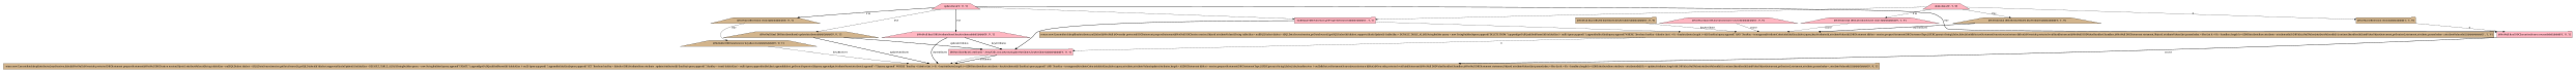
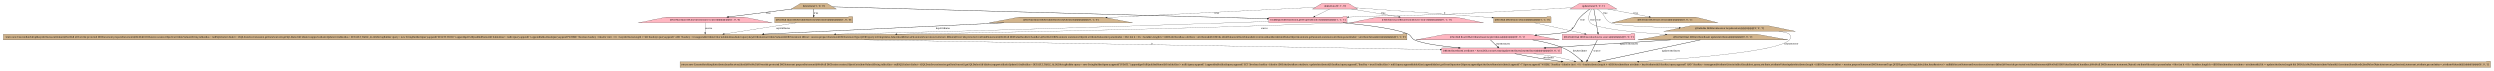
  digraph {
    fontname="Noto Serif"
    node [fillcolor=tan fontname="Noto Serif" shape=trapezium style=filled]
    edge [fontname="Noto Serif" style=solid]
    n1 [label="return new ExecuteBatchImpl(keyAttributes,null,false){@NotNull @Override protected DBCStatement prepareStatement(@NotNull DBCSession session,Object(( attributeValues){String tableAlias = nullSQLDialect dialect = ((SQLDataSource)session.getDataSource()).getSQLDialect()if (dialect.supportsAliasInUpdate()) {tableAlias = DEFAULT_TABLE_ALIAS}StringBuilder query = new StringBuilder()query.append(\"DELETE FROM \").append(getFullQualifiedName())if (tableAlias != null) {query.append(' ').append(tableAlias)}query.append(\"WHERE \")boolean hasKey = falsefor (int i = 0 i < keyAttributes.length i++){if (hasKey) query.append(\" AND \")hasKey = trueappendAttributeCriteria(tableAlias,dialect,query,keyAttributes(i(,attributeValues(i()}DBCStatement dbStat = session.prepareStatement(DBCStatementType.QUERY,query.toString(),false,false,false)dbStat.setStatementSource(source)return dbStat}@Override protected void bindStatement(@NotNull DBDValueHandler(( handlers,@NotNull DBCStatement statement,Object(( attributeValues){int paramIndex = 0for (int k = 0 k < handlers.length k++){DBSAttributeBase attribute = attributes(k(if (DBUtils.isNullValue(attributeValues(k()) {continue}handlers(k(.bindValueObject(statement.getSession(),statement,attribute,paramIndex++,attributeValues(k()}}}@@@4@@@['1', '1', '0']" shape=folder]
    n2 [fillcolor=lightpink label="DBSAttributeBase(( attributes = ArrayUtils.concatArrays(updateAttributes,keyAttributes)@@@4@@@['0', '0', '1']" shape=folder]
    n3 [label="return new ExecuteBatchImpl(attributes,keysReceiver,false){@NotNull @Override protected DBCStatement prepareStatement(@NotNull DBCSession session,Object(( attributeValues){String tableAlias = nullSQLDialect dialect = ((SQLDataSource)session.getDataSource()).getSQLDialect()if (dialect.supportsAliasInUpdate()) {tableAlias = DEFAULT_TABLE_ALIAS}StringBuilder query = new StringBuilder()query.append(\"UPDATE \").append(getFullQualifiedName())if (tableAlias != null) {query.append(' ').append(tableAlias)}query.append(\" SET \")boolean hasKey = falsefor (DBSAttributeBase attribute : updateAttributes){if (hasKey) query.append(\",\")hasKey = trueif (tableAlias != null) {query.append(tableAlias).append(dialect.getStructSeparator())}query.append(getAttributeName(attribute)).append(\"=?\")}query.append(\" WHERE \")hasKey = falsefor (int i = 0 i < keyAttributes.length i++){DBSAttributeBase attribute = keyAttributes(i(if (hasKey) query.append(\" AND \")hasKey = trueappendAttributeCriteria(tableAlias,dialect,query,attribute,attributeValues(updateAttributes.length + i()}DBCStatement dbStat = session.prepareStatement(DBCStatementType.QUERY,query.toString(),false,false,keysReceiver != null)dbStat.setStatementSource(source)return dbStat}@Override protected void bindStatement(@NotNull DBDValueHandler(( handlers,@NotNull DBCStatement statement,Object(( attributeValues){int paramIndex = 0for (int k = 0 k < handlers.length k++){DBSAttributeBase attribute = attributes(k(if (k >= updateAttributes.length && DBUtils.isNullValue(attributeValues(k()) {continue}handlers(k(.bindValueObject(statement.getSession(),statement,attribute,paramIndex++,attributeValues(k()}}}@@@5@@@['0', '0', '1']" shape=folder]
    n4 [fillcolor=lightpink label="updateData['0', '0', '1']"]
    n5 [label="@Nullable DBDDataReceiver keysReceiver@@@2@@@['0', '0', '1']"]
    n6 [fillcolor=lightpink label="@NotNull final DBSAttributeBase(( keyAttributes@@@2@@@['0', '0', '1']"]
    n7 [fillcolor=lightpink label="@NotNull final DBCExecutionSource source@@@2@@@['0', '0', '1']" shape=folder]
    n8 [label="@NotNull DBCSession session@@@2@@@['0', '0', '1']"]
    n9 [fillcolor=lightpink label="readRequiredMeta(session.getProgressMonitor())@@@3@@@['1', '1', '1']" shape=folder]
    n10 [label="@NotNull final DBSAttributeBase(( updateAttributes@@@2@@@['0', '0', '1']"]
    n11 [fillcolor=lightpink label="@NotNull final DBCExecutionSource source@@@2@@@['0', '1', '0']"]
+   n12 [label="deleteData['1', '0', '0']"]
    n13 [label="@NotNull final DBSAttributeBase(( keyAttributes@@@2@@@['1', '0', '0']" shape=folder]
    n14 [fillcolor=lightpink label="@NotNull final DBCExecutionSource source@@@2@@@['1', '0', '0']"]
    n15 [label="@NotNull DBCSession session@@@2@@@['1', '1', '0']" shape=folder]
    n16 [label="@NotNull final DBSAttributeBase(( keyAttributes@@@2@@@['0', '1', '0']"]
    n17 [fillcolor=lightpink label="deleteData['0', '1', '0']"]
    n1 -> n2 [label=0]
    n2 -> n3 [label=attributes style=bold]
    n2 -> n3
-   n8 -> n5 [label=true]
+   n4 -> n5 [label=true]
    n4 -> n6 [label=true style=bold]
    n4 -> n7 [label=true style=bold]
-   n4 -> n8 [label=true style=bold]
+   n4 -> n8 [label=true]
    n4 -> n9
    n4 -> n10 [label=true]
    n5 -> n3 [label=keysReceiver]
    n6 -> n2 [label=keyAttributes style=bold]
    n6 -> n3 [label=keyAttributes style=bold]
    n7 -> n3 [label=source style=bold]
    n9 -> n1
    n9 -> n2 [style=bold]
    n10 -> n2 [label=updateAttributes style=bold]
    n10 -> n3 [label=updateAttributes style=bold]
    n11 -> n1 [label=source]
+   n12 -> n9 [style=bold]
+   n12 -> n13 [label=true style=bold]
+   n12 -> n14 [label=true style=bold]
    n13 -> n1 [label=keyAttributes]
    n14 -> n1 [label=source]
    n15 -> n7 [label=0]
    n16 -> n1 [label=keyAttributes style=bold]
    n17 -> n9
    n17 -> n11 [label=true]
    n17 -> n15 [label=0]
    n17 -> n16 [label=true]
  }
